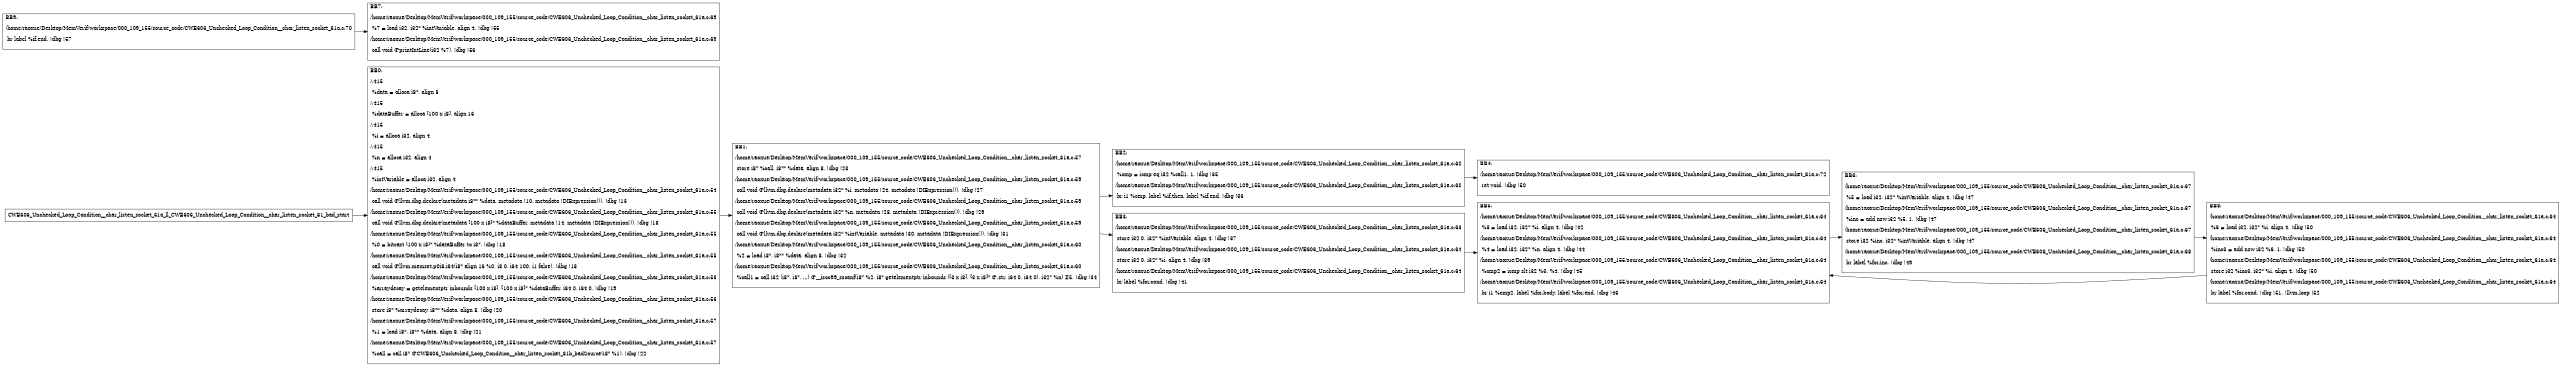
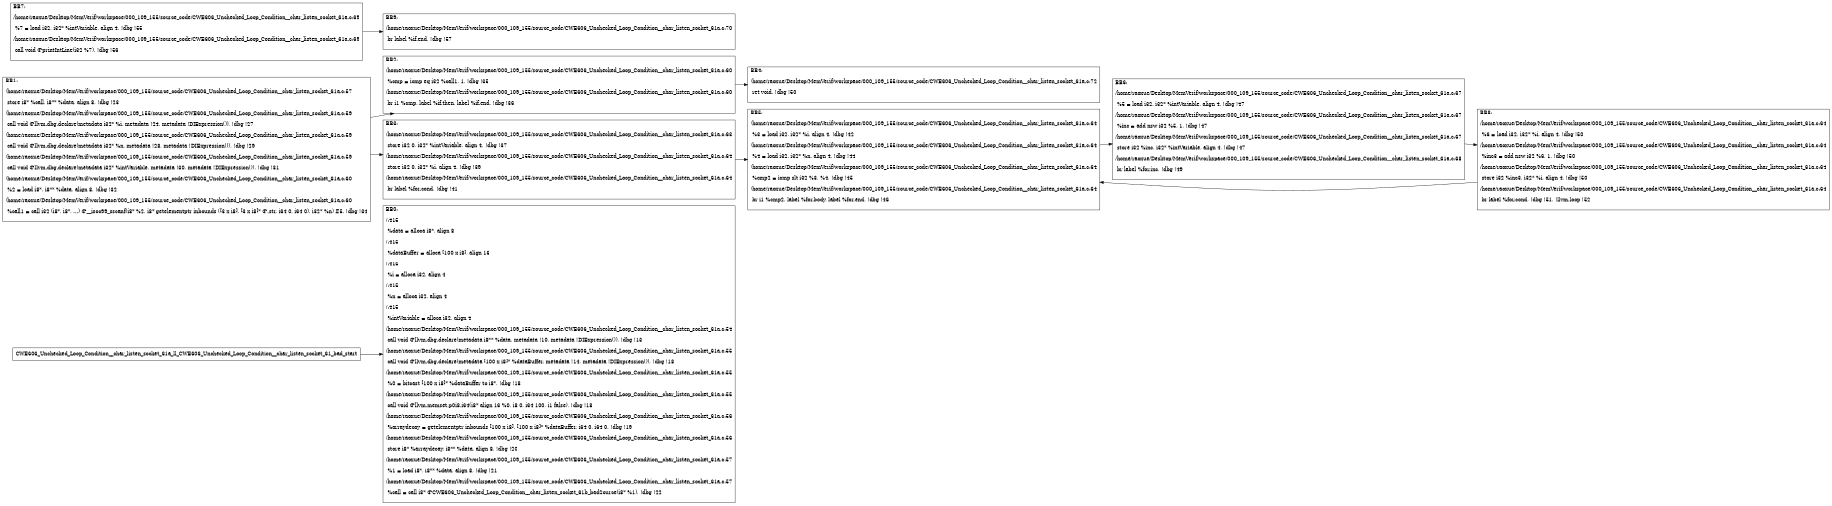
  digraph {
    rankdir=LR
    node [shape=record]
    n1 [label="{CWE606_Unchecked_Loop_Condition__char_listen_socket_61a_ll_CWE606_Unchecked_Loop_Condition__char_listen_socket_61_bad_start}"]
    n2 [label="{BB0:\l\l/:415\l\n  %data = alloca i8*, align 8\l\n/:415\l\n  %dataBuffer = alloca [100 x i8], align 16\l\n/:415\l\n  %i = alloca i32, align 4\l\n/:415\l\n  %n = alloca i32, align 4\l\n/:415\l\n  %intVariable = alloca i32, align 4\l\n/home/raoxue/Desktop/MemVerif/workspace/000_109_155/source_code/CWE606_Unchecked_Loop_Condition__char_listen_socket_61a.c:54\l\n  call void @llvm.dbg.declare(metadata i8** %data, metadata !10, metadata !DIExpression()), !dbg !13\l\n/home/raoxue/Desktop/MemVerif/workspace/000_109_155/source_code/CWE606_Unchecked_Loop_Condition__char_listen_socket_61a.c:55\l\n  call void @llvm.dbg.declare(metadata [100 x i8]* %dataBuffer, metadata !14, metadata !DIExpression()), !dbg !18\l\n/home/raoxue/Desktop/MemVerif/workspace/000_109_155/source_code/CWE606_Unchecked_Loop_Condition__char_listen_socket_61a.c:55\l\n  %0 = bitcast [100 x i8]* %dataBuffer to i8*, !dbg !18\l\n/home/raoxue/Desktop/MemVerif/workspace/000_109_155/source_code/CWE606_Unchecked_Loop_Condition__char_listen_socket_61a.c:55\l\n  call void @llvm.memset.p0i8.i64(i8* align 16 %0, i8 0, i64 100, i1 false), !dbg !18\l\n/home/raoxue/Desktop/MemVerif/workspace/000_109_155/source_code/CWE606_Unchecked_Loop_Condition__char_listen_socket_61a.c:56\l\n  %arraydecay = getelementptr inbounds [100 x i8], [100 x i8]* %dataBuffer, i64 0, i64 0, !dbg !19\l\n/home/raoxue/Desktop/MemVerif/workspace/000_109_155/source_code/CWE606_Unchecked_Loop_Condition__char_listen_socket_61a.c:56\l\n  store i8* %arraydecay, i8** %data, align 8, !dbg !20\l\n/home/raoxue/Desktop/MemVerif/workspace/000_109_155/source_code/CWE606_Unchecked_Loop_Condition__char_listen_socket_61a.c:57\l\n  %1 = load i8*, i8** %data, align 8, !dbg !21\l\n/home/raoxue/Desktop/MemVerif/workspace/000_109_155/source_code/CWE606_Unchecked_Loop_Condition__char_listen_socket_61a.c:57\l\n  %call = call i8* @CWE606_Unchecked_Loop_Condition__char_listen_socket_61b_badSource(i8* %1), !dbg !22\l\n}"]
    n3 [label="{BB1:\l\l/home/raoxue/Desktop/MemVerif/workspace/000_109_155/source_code/CWE606_Unchecked_Loop_Condition__char_listen_socket_61a.c:57\l\n  store i8* %call, i8** %data, align 8, !dbg !23\l\n/home/raoxue/Desktop/MemVerif/workspace/000_109_155/source_code/CWE606_Unchecked_Loop_Condition__char_listen_socket_61a.c:59\l\n  call void @llvm.dbg.declare(metadata i32* %i, metadata !24, metadata !DIExpression()), !dbg !27\l\n/home/raoxue/Desktop/MemVerif/workspace/000_109_155/source_code/CWE606_Unchecked_Loop_Condition__char_listen_socket_61a.c:59\l\n  call void @llvm.dbg.declare(metadata i32* %n, metadata !28, metadata !DIExpression()), !dbg !29\l\n/home/raoxue/Desktop/MemVerif/workspace/000_109_155/source_code/CWE606_Unchecked_Loop_Condition__char_listen_socket_61a.c:59\l\n  call void @llvm.dbg.declare(metadata i32* %intVariable, metadata !30, metadata !DIExpression()), !dbg !31\l\n/home/raoxue/Desktop/MemVerif/workspace/000_109_155/source_code/CWE606_Unchecked_Loop_Condition__char_listen_socket_61a.c:60\l\n  %2 = load i8*, i8** %data, align 8, !dbg !32\l\n/home/raoxue/Desktop/MemVerif/workspace/000_109_155/source_code/CWE606_Unchecked_Loop_Condition__char_listen_socket_61a.c:60\l\n  %call1 = call i32 (i8*, i8*, ...) @__isoc99_sscanf(i8* %2, i8* getelementptr inbounds ([3 x i8], [3 x i8]* @.str, i64 0, i64 0), i32* %n) #5, !dbg !34\l\n}"]
    n4 [label="{BB2:\l\l/home/raoxue/Desktop/MemVerif/workspace/000_109_155/source_code/CWE606_Unchecked_Loop_Condition__char_listen_socket_61a.c:60\l\n  %cmp = icmp eq i32 %call1, 1, !dbg !35\l\n/home/raoxue/Desktop/MemVerif/workspace/000_109_155/source_code/CWE606_Unchecked_Loop_Condition__char_listen_socket_61a.c:60\l\n  br i1 %cmp, label %if.then, label %if.end, !dbg !36\l\n}"]
    n5 [label="{BB3:\l\l/home/raoxue/Desktop/MemVerif/workspace/000_109_155/source_code/CWE606_Unchecked_Loop_Condition__char_listen_socket_61a.c:63\l\n  store i32 0, i32* %intVariable, align 4, !dbg !37\l\n/home/raoxue/Desktop/MemVerif/workspace/000_109_155/source_code/CWE606_Unchecked_Loop_Condition__char_listen_socket_61a.c:64\l\n  store i32 0, i32* %i, align 4, !dbg !39\l\n/home/raoxue/Desktop/MemVerif/workspace/000_109_155/source_code/CWE606_Unchecked_Loop_Condition__char_listen_socket_61a.c:64\l\n  br label %for.cond, !dbg !41\l\n}"]
    n6 [label="{BB4:\l\l/home/raoxue/Desktop/MemVerif/workspace/000_109_155/source_code/CWE606_Unchecked_Loop_Condition__char_listen_socket_61a.c:72\l\n  ret void, !dbg !50\l\n}"]
    n7 [label="{BB5:\l\l/home/raoxue/Desktop/MemVerif/workspace/000_109_155/source_code/CWE606_Unchecked_Loop_Condition__char_listen_socket_61a.c:64\l\n  %3 = load i32, i32* %i, align 4, !dbg !42\l\n/home/raoxue/Desktop/MemVerif/workspace/000_109_155/source_code/CWE606_Unchecked_Loop_Condition__char_listen_socket_61a.c:64\l\n  %4 = load i32, i32* %n, align 4, !dbg !44\l\n/home/raoxue/Desktop/MemVerif/workspace/000_109_155/source_code/CWE606_Unchecked_Loop_Condition__char_listen_socket_61a.c:64\l\n  %cmp2 = icmp slt i32 %3, %4, !dbg !45\l\n/home/raoxue/Desktop/MemVerif/workspace/000_109_155/source_code/CWE606_Unchecked_Loop_Condition__char_listen_socket_61a.c:64\l\n  br i1 %cmp2, label %for.body, label %for.end, !dbg !46\l\n}"]
    n8 [label="{BB6:\l\l/home/raoxue/Desktop/MemVerif/workspace/000_109_155/source_code/CWE606_Unchecked_Loop_Condition__char_listen_socket_61a.c:67\l\n  %5 = load i32, i32* %intVariable, align 4, !dbg !47\l\n/home/raoxue/Desktop/MemVerif/workspace/000_109_155/source_code/CWE606_Unchecked_Loop_Condition__char_listen_socket_61a.c:67\l\n  %inc = add nsw i32 %5, 1, !dbg !47\l\n/home/raoxue/Desktop/MemVerif/workspace/000_109_155/source_code/CWE606_Unchecked_Loop_Condition__char_listen_socket_61a.c:67\l\n  store i32 %inc, i32* %intVariable, align 4, !dbg !47\l\n/home/raoxue/Desktop/MemVerif/workspace/000_109_155/source_code/CWE606_Unchecked_Loop_Condition__char_listen_socket_61a.c:68\l\n  br label %for.inc, !dbg !49\l\n}"]
    n9 [label="{BB8:\l\l/home/raoxue/Desktop/MemVerif/workspace/000_109_155/source_code/CWE606_Unchecked_Loop_Condition__char_listen_socket_61a.c:64\l\n  %6 = load i32, i32* %i, align 4, !dbg !50\l\n/home/raoxue/Desktop/MemVerif/workspace/000_109_155/source_code/CWE606_Unchecked_Loop_Condition__char_listen_socket_61a.c:64\l\n  %inc3 = add nsw i32 %6, 1, !dbg !50\l\n/home/raoxue/Desktop/MemVerif/workspace/000_109_155/source_code/CWE606_Unchecked_Loop_Condition__char_listen_socket_61a.c:64\l\n  store i32 %inc3, i32* %i, align 4, !dbg !50\l\n/home/raoxue/Desktop/MemVerif/workspace/000_109_155/source_code/CWE606_Unchecked_Loop_Condition__char_listen_socket_61a.c:64\l\n  br label %for.cond, !dbg !51, !llvm.loop !52\l\n}"]
    n10 [label="{BB7:\l\l/home/raoxue/Desktop/MemVerif/workspace/000_109_155/source_code/CWE606_Unchecked_Loop_Condition__char_listen_socket_61a.c:69\l\n  %7 = load i32, i32* %intVariable, align 4, !dbg !55\l\n/home/raoxue/Desktop/MemVerif/workspace/000_109_155/source_code/CWE606_Unchecked_Loop_Condition__char_listen_socket_61a.c:69\l\n  call void @printIntLine(i32 %7), !dbg !56\l\n}"]
    n11 [label="{BB9:\l\l/home/raoxue/Desktop/MemVerif/workspace/000_109_155/source_code/CWE606_Unchecked_Loop_Condition__char_listen_socket_61a.c:70\l\n  br label %if.end, !dbg !57\l\n}"]
    n1 -> n2
-   n2 -> n3
    n3 -> n4
    n3 -> n5
    n4 -> n6
    n5 -> n7
    n7 -> n8
    n8 -> n9
    n9 -> n7
-   n11 -> n10
+   n10 -> n11
  }
